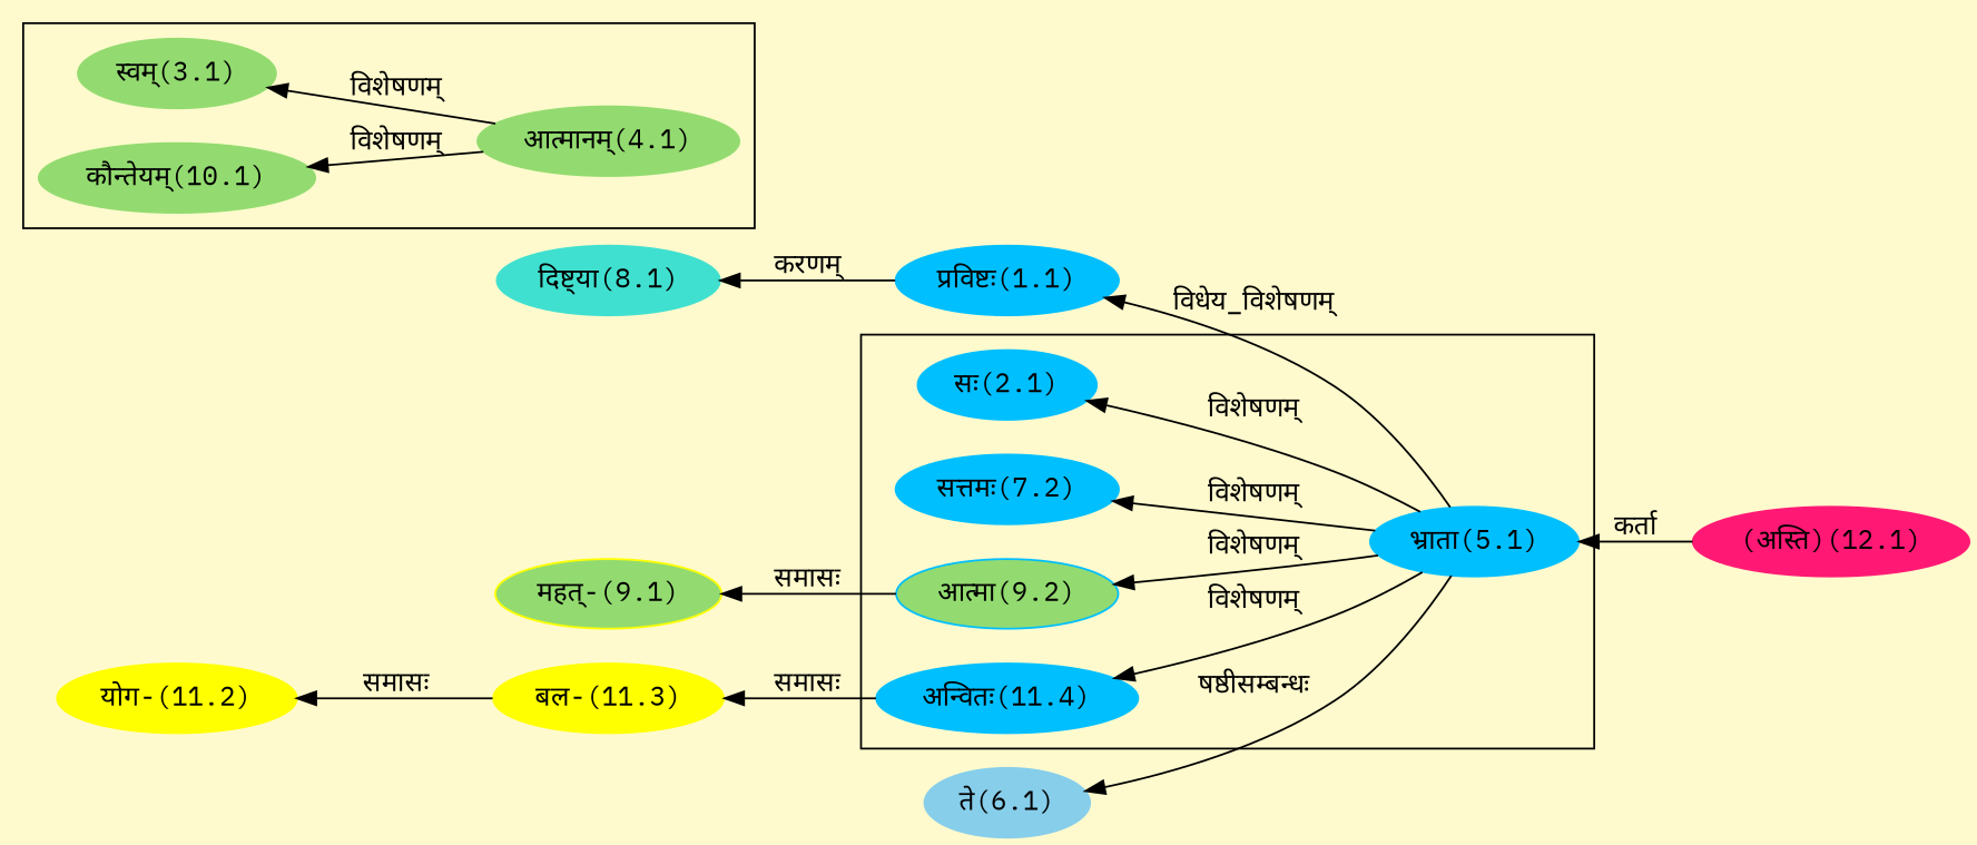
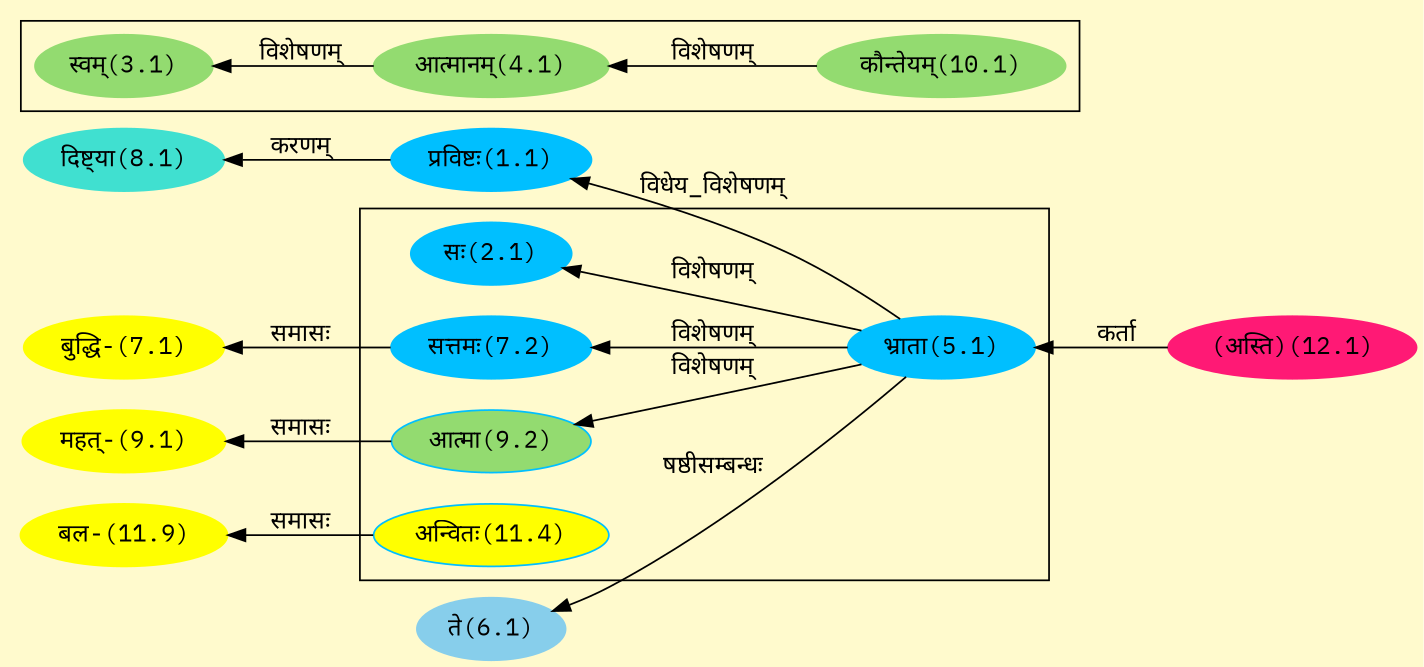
  digraph {
    bgcolor=lemonchiffon1
    compound=true
    fontname="IBM Plex Mono"
    rankdir=LR
    node [color="#00BFFF" fontname="IBM Plex Mono" style=filled]
    edge [dir=back fontname="IBM Plex Mono"]
    n1 [label="सः(2.1)"]
    n2 [label="भ्राता(5.1)"]
    n3 [label="सत्तमः(7.2)"]
    n4 [fillcolor="#93DB70" label="आत्मा(9.2)"]
-   n5 [label="अन्वितः(11.4)"]
+   n5 [label="अन्वितः(11.4)" fillcolor="#FFFF00"]
    n6 [color="#93DB70" label="स्वम्(3.1)"]
    n7 [color="#93DB70" label="आत्मानम्(4.1)"]
    n8 [color="#93DB70" label="कौन्तेयम्(10.1)"]
    n9 [color="#FF1975" label="(अस्ति)(12.1)"]
    n10 [label="प्रविष्टः(1.1)"]
    n11 [color="#87CEEB" label="ते(6.1)"]
+   n12 [color="#FFFF00" label="बुद्धि-(7.1)"]
    n13 [color="#40E0D0" label="दिष्ट्या(8.1)"]
-   n14 [color="#FFFF00" label="महत्-(9.1)" fillcolor="#93DB70"]
-   n15 [color="#FFFF00" label="योग-(11.2)"]
-   n16 [color="#FFFF00" label="बल-(11.3)"]
+   n14 [color="#FFFF00" label="महत्-(9.1)"]
+   n16 [color="#FFFF00" label="बल-(11.9)"]
    subgraph cluster_1 {
      n1
      n2
      n3
      n4
      n5
    }
    subgraph cluster_2 {
      n6
      n7
      n8
    }
    n1 -> n2 [label="विशेषणम्"]
    n2 -> n9 [label="कर्ता"]
    n3 -> n2 [label="विशेषणम्"]
    n4 -> n2 [label="विशेषणम्"]
-   n5 -> n2 [label="विशेषणम्"]
    n6 -> n7 [label="विशेषणम्"]
-   n8 -> n7 [label="विशेषणम्"]
+   n7 -> n8 [label="विशेषणम्"]
    n10 -> n2 [label="विधेय_विशेषणम्"]
    n11 -> n2 [label="षष्ठीसम्बन्धः"]
+   n12 -> n3 [label="समासः"]
    n13 -> n10 [label="करणम्"]
    n14 -> n4 [label="समासः"]
-   n15 -> n16 [label="समासः"]
    n16 -> n5 [label="समासः"]
  }
